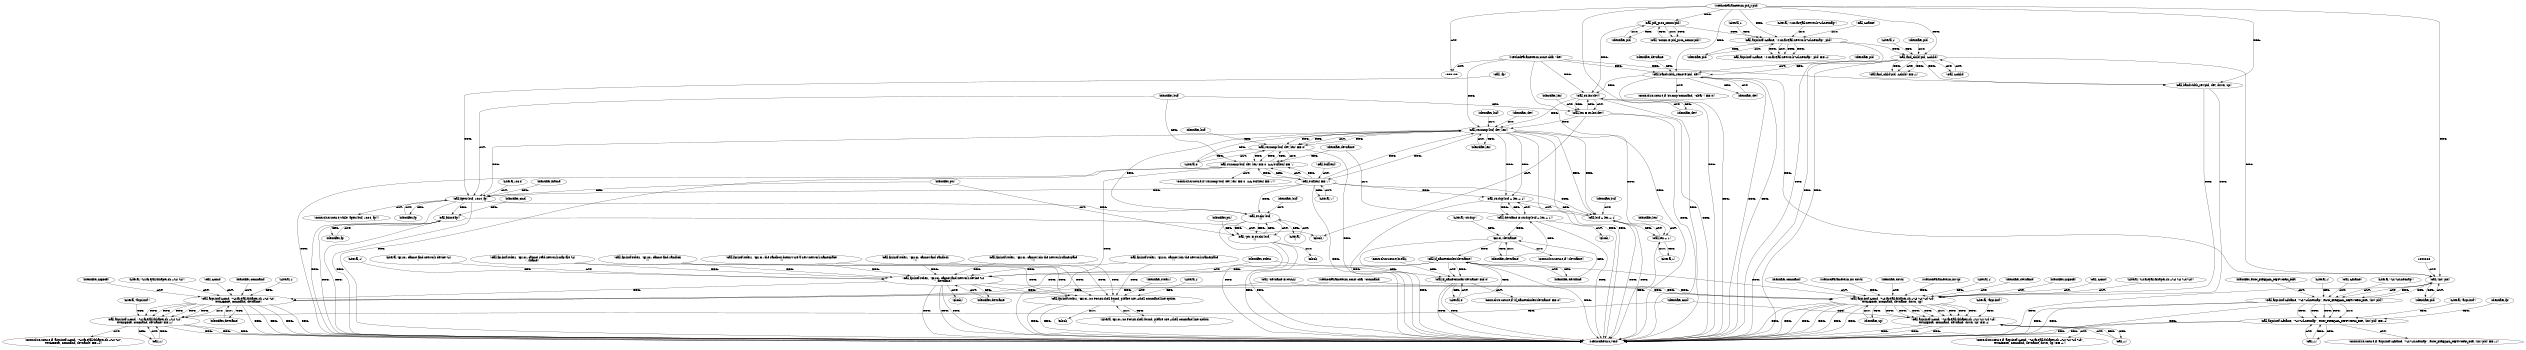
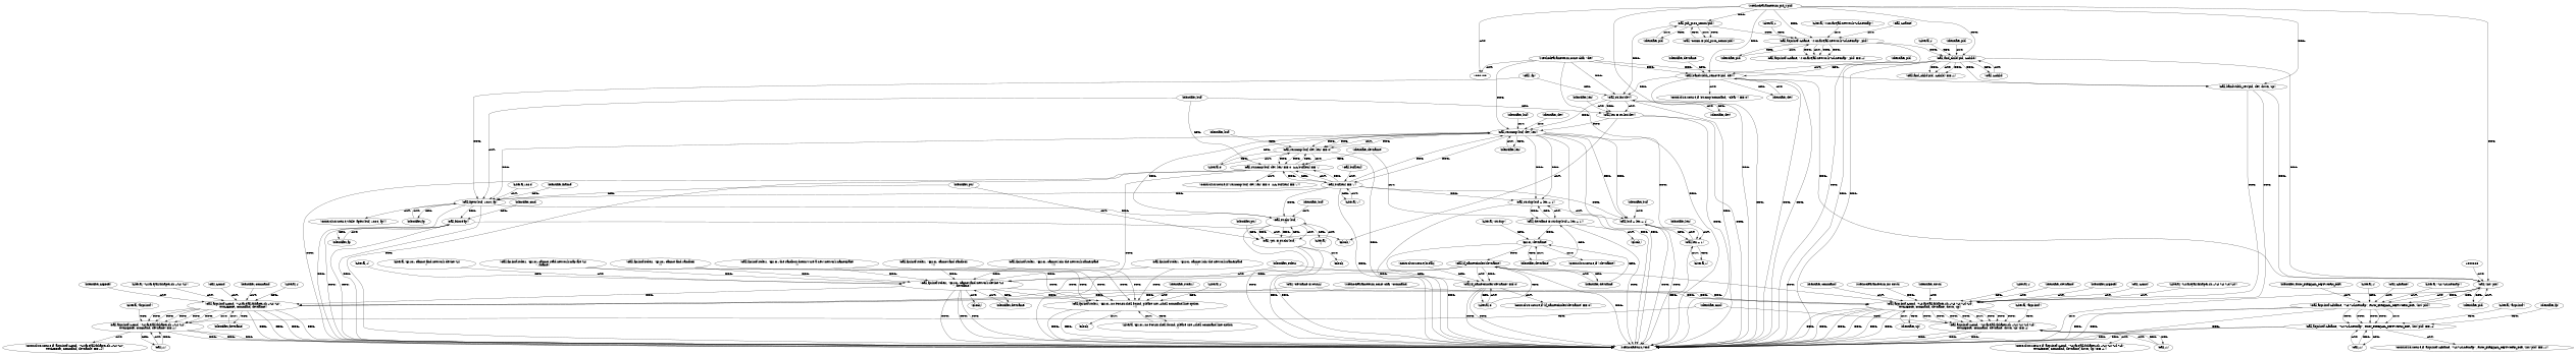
  digraph {
    n1 [label="(Call,bandwidth_remove(pid, dev))"]
    n2 [label="(Call,(int) pid)"]
    n3 [label="(Call,strlen(dev))"]
    n4 [label="(Identifier,dev)"]
    n5 [label="(MethodReturn,void)"]
    n6 [label="(ControlStructure,if (strcmp(command, \"clear\") == 0))"]
    n7 [label="(Call,asprintf(&fname, \"%s/%d-netmap\", RUN_FIREJAIL_NETWORK_DIR, (int) pid))"]
    n8 [label="(Identifier,pid)"]
    n9 [label="(Call,strncmp(buf, dev, len))"]
    n10 [label="(Call,len = strlen(dev))"]
    n11 [label="(Identifier,dev)"]
    n12 [label="(Call,find_child(pid, &child))"]
    n13 [label="(Call,&child)"]
    n14 [label="(Call,find_child(pid, &child) == -1)"]
    n15 [label="(Call,bandwidth_set(pid, dev, down, up))"]
    n16 [label="(Call,asprintf(&cmd, \"%s/firejail/fshaper.sh --%s %s %d %d\",\n\t\t\t\tLIBDIR, command, devname, down, up))"]
    n17 [label="(Call,asprintf(&name, \"/run/firejail/network/%d-netmap\", pid))"]
    n18 [label="(Identifier,pid)"]
    n19 [label="(Call,asprintf(&name, \"/run/firejail/network/%d-netmap\", pid) == -1)"]
    n20 [label="(Call,pid_proc_comm(pid))"]
    n21 [label="(Call,*comm = pid_proc_comm(pid))"]
    n22 [label="(Identifier,pid)"]
    n23 [label="(MethodParameterIn,pid_t pid)"]
    1000100
    n25 [label="(MethodParameterIn,const char *dev)"]
    n26 [label="(Call,fgets(buf, 1024, fp))"]
    n27 [label="(Call,strncmp(buf, dev, len) == 0)"]
    n28 [label="(Call,buf[len] == ':')"]
    n29 [label="(Call,strdup(buf + len + 1))"]
    n30 [label="(Call,buf + len + 1)"]
    n31 [label="(Call,len + 1)"]
    n32 [label="(Identifier,len)"]
    n33 [label="(Call,asprintf(&fname, \"%s/%d-netmap\", RUN_FIREJAIL_NETWORK_DIR, (int) pid) == -1)"]
    n34 [label="(ControlStructure,if (asprintf(&fname, \"%s/%d-netmap\", RUN_FIREJAIL_NETWORK_DIR, (int) pid) == -1))"]
    n35 [label="(Call,-1)"]
    n36 [label="(Block,)"]
    n37 [label="(Call,strchr(buf, '\n'))"]
    n38 [label="(Call,fclose(fp))"]
    n39 [label="(ControlStructure,while (fgets(buf, 1024, fp)))"]
    n40 [label="(Identifier,fp)"]
    n41 [label="(Call,strncmp(buf, dev, len) == 0  && buf[len] == ':')"]
    n42 [label="(Literal,0)"]
    n43 [label="(Literal,':')"]
    n44 [label="(Call,devname = strdup(buf + len + 1))"]
    n45 [label="(Literal,1)"]
    n46 [label="(Call,*ptr = strchr(buf, '\n'))"]
    n47 [label="(Literal,'\n')"]
    n48 [label="(Identifier,fp)"]
    n49 [label="(Block,)"]
    n50 [label="(ControlStructure,if (strncmp(buf, dev, len) == 0  && buf[len] == ':'))"]
    n51 [label="(Error,!devname)"]
    n52 [label="(Block,)"]
    n53 [label="(Call,if_nametoindex(devname))"]
    n54 [label="(Identifier,devname)"]
    n55 [label="(ControlStructure,if (!devname))"]
    n56 [label="(Call,if_nametoindex(devname) == 0)"]
    n57 [label="(Call,fprintf(stderr, \"Error: cannot find network device %s\n\", devname))"]
    n58 [label="(Call,asprintf(&cmd, \"%s/firejail/fshaper.sh --%s %s\",\n\t\t\t\tLIBDIR, command, devname))"]
    n59 [label="(Identifier,devname)"]
    n60 [label="(Literal,0)"]
    n61 [label="(ControlStructure,if (if_nametoindex(devname) == 0))"]
    n62 [label="(Call,fprintf(stderr, \"Error: no POSIX shell found, please use --shell command line option\n\"))"]
    n63 [label="(Identifier,devname)"]
    n64 [label="(Block,)"]
    n65 [label="(Call,asprintf(&cmd, \"%s/firejail/fshaper.sh --%s %s %d %d\",\n\t\t\t\tLIBDIR, command, devname, down, up) == -1)"]
    n66 [label="(Identifier,up)"]
    n67 [label="(Call,asprintf(&cmd, \"%s/firejail/fshaper.sh --%s %s\",\n\t\t\t\tLIBDIR, command, devname) == -1)"]
    n68 [label="(Identifier,devname)"]
    n69 [label="(Block,)"]
    n70 [label="(Literal,\"Error: no POSIX shell found, please use --shell command line option\n\")"]
    n71 [label="(Call,-1)"]
    n72 [label="(ControlStructure,if (asprintf(&cmd, \"%s/firejail/fshaper.sh --%s %s %d %d\",\n\t\t\t\tLIBDIR, command, devname, down, up) == -1))"]
    n73 [label="(Call,-1)"]
    n74 [label="(ControlStructure,if (asprintf(&cmd, \"%s/firejail/fshaper.sh --%s %s\",\n\t\t\t\tLIBDIR, command, devname) == -1))"]
    n75 [label="(Identifier,cmd)"]
    n76 [label="(Literal,\"Error: cannot find network device %s\n\")"]
    n77 [label="(Identifier,buf)"]
    n78 [label="(Identifier,stderr)"]
    n79 [label="(Call,fprintf(stderr, \"Error: cannot join the network namespace\n\"))"]
    n80 [label="(Identifier,command)"]
    n81 [label="(Call,*devname = NULL)"]
    n82 [label="(Identifier,pid)"]
    n83 [label="(Identifier,buf)"]
    n84 [label="(Identifier,devname)"]
    n85 [label="(Identifier,LIBDIR)"]
    n86 [label="(Literal,\"asprintf\")"]
    n87 [label="(Call,!fp)"]
    n88 [label="(Literal,\"strdup\")"]
    n89 [label="(Literal,\"asprintf\")"]
    n90 [label="(Identifier,fp)"]
    n91 [label="(Literal,\"/run/firejail/network/%d-netmap\")"]
    n92 [label="(Identifier,fname)"]
    n93 [label="(ControlStructure,break;)"]
    n94 [label="(Literal,\"asprintf\")"]
    n95 [label="(Call,&name)"]
    n96 [label="(Call,fprintf(stderr, \"Error: cannot find sandbox\n\"))"]
    n97 [label="(Call,fprintf(stderr, \"Error: the sandbox doesn't use a new network namespace\n\"))"]
    n98 [label="(Identifier,pid)"]
    n99 [label="(Identifier,ptr)"]
    n100 [label="(Call,&cmd)"]
    n101 [label="(MethodParameterIn,const char *command)"]
    n102 [label="(Call,fprintf(stderr, \"Error: cannot read network map file %s\n\", fname))"]
    n103 [label="(Identifier,cmd)"]
    n104 [label="(Identifier,RUN_FIREJAIL_NETWORK_DIR)"]
    n105 [label="(Literal,1)"]
    n106 [label="(Literal,\"%s/firejail/fshaper.sh --%s %s %d %d\")"]
    n107 [label="(Literal,1)"]
    n108 [label="(Identifier,LIBDIR)"]
    n109 [label="(Literal,1)"]
    n110 [label="(Identifier,dev)"]
    n111 [label="(Call,fprintf(stderr, \"Error: cannot join the network namespace\n\"))"]
    n112 [label="(Identifier,command)"]
    n113 [label="(Literal,\"%s/firejail/fshaper.sh --%s %s\")"]
    n114 [label="(MethodParameterIn,int down)"]
    n115 [label="(Literal,1)"]
    n116 [label="(Call,buf[len])"]
    n117 [label="(Identifier,len)"]
    n118 [label="(Call,fprintf(stderr, \"Error: cannot find sandbox\n\"))"]
    n119 [label="(Identifier,ptr)"]
    n120 [label="(Identifier,down)"]
    n121 [label="(Identifier,len)"]
    n122 [label="(Call,&cmd)"]
-   n123 [label="(MethodParameterIn,int up)"]
    n124 [label="(Literal,1024)"]
    n125 [label="(Call,&fname)"]
    n126 [label="(Identifier,stderr)"]
    n127 [label="(Identifier,buf)"]
    n128 [label="(Literal,\"%s/%d-netmap\")"]
    n129 [label="(Identifier,devname)"]
    n130 [label="(Identifier,devname)"]
    n131 [label="(Identifier,buf)"]
    n132 [label="(Literal,1)"]
    n133 [label="(Identifier,buf)"]
    n134 [label="(Literal,1)"]
    n135 [label="(Literal,1)"]
    1000228
    n1 -> n2 [label="DDG: "]
    n1 -> n3 [label="DDG: "]
    n1 -> n4 [label="CFG: "]
    n1 -> n5 [label="DDG: "]
    n1 -> n5 [label="DDG: "]
    n1 -> n5 [label="DDG: "]
    n1 -> n6 [label="AST: "]
-   n2 -> n5 [label="DDG: "]
+   n2 -> n5 [label="AST: "]
    n2 -> n7 [label="AST: "]
    n2 -> n7 [label="DDG: "]
    n2 -> n8 [label="CFG: "]
    n3 -> n5 [label="DDG: "]
    n3 -> n9 [label="DDG: "]
    n3 -> n10 [label="AST: "]
    n3 -> n10 [label="DDG: "]
    n3 -> n11 [label="CFG: "]
    n4 -> n1 [label="AST: "]
    n7 -> n2 [label="CFG: "]
    n7 -> n5 [label="DDG: "]
    n7 -> n5 [label="DDG: "]
    n7 -> n5 [label="DDG: "]
    n7 -> n33 [label="AST: "]
    n7 -> n33 [label="DDG: "]
    n7 -> n33 [label="DDG: "]
    n7 -> n33 [label="DDG: "]
    n7 -> n33 [label="DDG: "]
    n8 -> n2 [label="AST: "]
    n9 -> n5 [label="DDG: "]
    n9 -> n5 [label="DDG: "]
    n9 -> n26 [label="DDG: "]
    n9 -> n27 [label="AST: "]
    n9 -> n27 [label="DDG: "]
    n9 -> n27 [label="DDG: "]
    n9 -> n27 [label="DDG: "]
    n9 -> n28 [label="DDG: "]
    n9 -> n29 [label="DDG: "]
    n9 -> n29 [label="DDG: "]
    n9 -> n30 [label="DDG: "]
    n9 -> n30 [label="DDG: "]
    n9 -> n31 [label="DDG: "]
    n9 -> n32 [label="CFG: "]
-   n10 -> n3 [label="CFG: "]
+   n87 -> n3 [label="CFG: "]
    n10 -> n5 [label="DDG: "]
    n10 -> n5 [label="DDG: "]
    n10 -> n9 [label="DDG: "]
    n10 -> n36 [label="AST: "]
    n11 -> n3 [label="AST: "]
    n12 -> n1 [label="CFG: "]
    n12 -> n2 [label="DDG: "]
    n12 -> n5 [label="DDG: "]
    n12 -> n5 [label="DDG: "]
-   n12 -> n13 [label="AST: "]
+   n12 -> n13 [label="CFG: "]
    n12 -> n14 [label="AST: "]
    n12 -> n14 [label="DDG: "]
    n12 -> n14 [label="DDG: "]
    n12 -> n15 [label="DDG: "]
    n13 -> n12 [label="AST: "]
+   n15 -> n2 [label="DDG: "]
    n15 -> n16 [label="DDG: "]
    n15 -> n16 [label="DDG: "]
    n16 -> n5 [label="DDG: "]
    n16 -> n5 [label="DDG: "]
    n16 -> n5 [label="DDG: "]
    n16 -> n5 [label="DDG: "]
    n16 -> n5 [label="DDG: "]
    n16 -> n5 [label="DDG: "]
    n16 -> n65 [label="AST: "]
    n16 -> n65 [label="DDG: "]
    n16 -> n65 [label="DDG: "]
    n16 -> n65 [label="DDG: "]
    n16 -> n65 [label="DDG: "]
    n16 -> n65 [label="DDG: "]
    n16 -> n65 [label="DDG: "]
    n16 -> n65 [label="DDG: "]
    n16 -> n66 [label="CFG: "]
    n17 -> n5 [label="DDG: "]
    n17 -> n12 [label="DDG: "]
    n17 -> n18 [label="CFG: "]
    n17 -> n19 [label="AST: "]
    n17 -> n19 [label="DDG: "]
    n17 -> n19 [label="DDG: "]
    n17 -> n19 [label="DDG: "]
    n18 -> n17 [label="AST: "]
    n20 -> n3 [label="DDG: "]
    n20 -> n17 [label="DDG: "]
    n20 -> n21 [label="AST: "]
    n20 -> n21 [label="DDG: "]
    n20 -> n22 [label="CFG: "]
    n21 -> n20 [label="CFG: "]
    n22 -> n20 [label="AST: "]
    n23 -> n1 [label="DDG: "]
    n23 -> n2 [label="DDG: "]
    n23 -> n5 [label="DDG: "]
    n23 -> n12 [label="DDG: "]
    n23 -> n15 [label="DDG: "]
    n23 -> n17 [label="DDG: "]
    n23 -> n20 [label="DDG: "]
    n23 -> 1000100 [label="AST: "]
    n25 -> n1 [label="DDG: "]
    n25 -> n3 [label="DDG: "]
    n25 -> n5 [label="DDG: "]
    n25 -> n9 [label="DDG: "]
    n25 -> n15 [label="DDG: "]
    n25 -> 1000100 [label="AST: "]
    n26 -> n5 [label="DDG: "]
    n26 -> n5 [label="DDG: "]
    n26 -> n37 [label="DDG: "]
    n26 -> n38 [label="DDG: "]
    n26 -> n39 [label="AST: "]
    n26 -> n40 [label="CFG: "]
    n27 -> n5 [label="DDG: "]
    n27 -> n41 [label="AST: "]
    n27 -> n41 [label="DDG: "]
    n27 -> n41 [label="DDG: "]
    n27 -> n42 [label="CFG: "]
    n28 -> n5 [label="DDG: "]
    n28 -> n9 [label="DDG: "]
    n28 -> n26 [label="DDG: "]
    n28 -> n29 [label="DDG: "]
    n28 -> n30 [label="DDG: "]
    n28 -> n37 [label="DDG: "]
    n28 -> n41 [label="AST: "]
    n28 -> n41 [label="DDG: "]
    n28 -> n41 [label="DDG: "]
    n28 -> n43 [label="CFG: "]
    n29 -> n5 [label="DDG: "]
-   n29 -> n30 [label="CFG: "]
    n29 -> n44 [label="AST: "]
    n29 -> n44 [label="DDG: "]
    n30 -> n5 [label="DDG: "]
    n30 -> n5 [label="DDG: "]
    n30 -> n29 [label="AST: "]
    n30 -> n31 [label="CFG: "]
    n31 -> n5 [label="DDG: "]
    n31 -> n30 [label="AST: "]
    n31 -> n45 [label="CFG: "]
    n32 -> n9 [label="AST: "]
    n33 -> n5 [label="DDG: "]
    n33 -> n5 [label="DDG: "]
    n33 -> n34 [label="AST: "]
    n33 -> n35 [label="CFG: "]
    n35 -> n33 [label="AST: "]
    n35 -> n33 [label="DDG: "]
    n37 -> n5 [label="DDG: "]
    n37 -> n9 [label="DDG: "]
    n37 -> n46 [label="AST: "]
    n37 -> n46 [label="DDG: "]
    n37 -> n46 [label="DDG: "]
    n37 -> n47 [label="CFG: "]
    n38 -> n5 [label="DDG: "]
    n38 -> n5 [label="DDG: "]
    n38 -> n36 [label="AST: "]
    n38 -> n48 [label="CFG: "]
    n40 -> n26 [label="AST: "]
    n41 -> n5 [label="DDG: "]
    n41 -> n5 [label="DDG: "]
    n41 -> n5 [label="DDG: "]
    n41 -> n27 [label="CFG: "]
    n41 -> n28 [label="CFG: "]
    n41 -> n50 [label="AST: "]
    n42 -> n9 [label="CFG: "]
    n42 -> n27 [label="AST: "]
    n43 -> n28 [label="AST: "]
    n44 -> n5 [label="DDG: "]
    n44 -> n29 [label="CFG: "]
    n44 -> n51 [label="DDG: "]
    n44 -> n52 [label="AST: "]
    n45 -> n31 [label="AST: "]
    n46 -> n5 [label="DDG: "]
    n46 -> n5 [label="DDG: "]
    n46 -> n37 [label="CFG: "]
    n46 -> n49 [label="AST: "]
    n47 -> n37 [label="AST: "]
    n48 -> n38 [label="AST: "]
    n51 -> n5 [label="DDG: "]
    n51 -> n53 [label="DDG: "]
    n51 -> n54 [label="CFG: "]
    n51 -> n55 [label="AST: "]
    n53 -> n5 [label="DDG: "]
    n53 -> n16 [label="DDG: "]
    n53 -> n56 [label="AST: "]
    n53 -> n56 [label="DDG: "]
    n53 -> n57 [label="DDG: "]
    n53 -> n58 [label="DDG: "]
    n53 -> n59 [label="CFG: "]
    n54 -> n44 [label="CFG: "]
    n54 -> n51 [label="AST: "]
    n56 -> n5 [label="DDG: "]
    n56 -> n5 [label="DDG: "]
    n56 -> n60 [label="CFG: "]
    n56 -> n61 [label="AST: "]
    n57 -> n5 [label="DDG: "]
    n57 -> n5 [label="DDG: "]
    n57 -> n5 [label="DDG: "]
    n57 -> n16 [label="DDG: "]
    n57 -> n58 [label="DDG: "]
    n57 -> n62 [label="DDG: "]
    n57 -> n63 [label="CFG: "]
    n57 -> n64 [label="AST: "]
    n58 -> n5 [label="DDG: "]
    n58 -> n5 [label="DDG: "]
    n58 -> n5 [label="DDG: "]
    n58 -> n5 [label="DDG: "]
    n58 -> n67 [label="AST: "]
    n58 -> n67 [label="DDG: "]
    n58 -> n67 [label="DDG: "]
    n58 -> n67 [label="DDG: "]
    n58 -> n67 [label="DDG: "]
    n58 -> n67 [label="DDG: "]
    n58 -> n68 [label="CFG: "]
    n59 -> n51 [label="CFG: "]
    n59 -> n53 [label="AST: "]
    n60 -> n53 [label="CFG: "]
    n60 -> n56 [label="AST: "]
    n62 -> n5 [label="DDG: "]
    n62 -> n5 [label="DDG: "]
    n62 -> n69 [label="AST: "]
    n62 -> n70 [label="CFG: "]
    n63 -> n57 [label="AST: "]
    n65 -> n5 [label="DDG: "]
    n65 -> n5 [label="DDG: "]
    n65 -> n5 [label="DDG: "]
    n65 -> n71 [label="CFG: "]
    n65 -> n72 [label="AST: "]
    n66 -> n16 [label="AST: "]
    n67 -> n5 [label="DDG: "]
    n67 -> n5 [label="DDG: "]
    n67 -> n5 [label="DDG: "]
    n67 -> n73 [label="CFG: "]
    n67 -> n74 [label="AST: "]
    n68 -> n58 [label="AST: "]
    n70 -> n62 [label="AST: "]
    n71 -> n65 [label="AST: "]
    n71 -> n65 [label="DDG: "]
    n73 -> n67 [label="AST: "]
    n73 -> n67 [label="DDG: "]
    n75 -> n38 [label="CFG: "]
    n76 -> n57 [label="AST: "]
    n77 -> n10 [label="CFG: "]
    n77 -> n26 [label="AST: "]
    n77 -> n41 [label="CFG: "]
    n78 -> n56 [label="CFG: "]
    n78 -> n57 [label="AST: "]
    n79 -> n57 [label="DDG: "]
    n79 -> n62 [label="DDG: "]
    n80 -> n58 [label="AST: "]
    n81 -> n16 [label="DDG: "]
    n81 -> n58 [label="DDG: "]
    n82 -> n1 [label="AST: "]
    n83 -> n27 [label="CFG: "]
    n84 -> n16 [label="AST: "]
    n85 -> n16 [label="AST: "]
    n86 -> n33 [label="CFG: "]
    n87 -> n26 [label="DDG: "]
    n88 -> n51 [label="CFG: "]
    n89 -> n65 [label="CFG: "]
    n90 -> n33 [label="CFG: "]
    n91 -> n17 [label="AST: "]
    n92 -> n26 [label="CFG: "]
    n93 -> n56 [label="CFG: "]
    n94 -> n67 [label="CFG: "]
    n95 -> n17 [label="AST: "]
    n96 -> n57 [label="DDG: "]
    n96 -> n62 [label="DDG: "]
    n97 -> n57 [label="DDG: "]
    n97 -> n62 [label="DDG: "]
    n98 -> n12 [label="AST: "]
    n99 -> n26 [label="CFG: "]
    n99 -> n46 [label="AST: "]
    n100 -> n16 [label="AST: "]
    n101 -> n16 [label="DDG: "]
    n101 -> n58 [label="DDG: "]
    n102 -> n57 [label="DDG: "]
    n102 -> n62 [label="DDG: "]
    n103 -> n65 [label="CFG: "]
    n103 -> n67 [label="CFG: "]
    n104 -> n7 [label="AST: "]
    n105 -> n58 [label="CFG: "]
    n106 -> n16 [label="AST: "]
    n107 -> n7 [label="CFG: "]
    n108 -> n58 [label="AST: "]
    n109 -> n57 [label="CFG: "]
    n110 -> n9 [label="AST: "]
    n111 -> n57 [label="DDG: "]
    n111 -> n62 [label="DDG: "]
    n112 -> n16 [label="AST: "]
    n113 -> n58 [label="AST: "]
    n114 -> n16 [label="DDG: "]
    n115 -> n17 [label="CFG: "]
    n116 -> n28 [label="AST: "]
    n117 -> n31 [label="AST: "]
    n118 -> n57 [label="DDG: "]
    n118 -> n62 [label="DDG: "]
    n119 -> n46 [label="CFG: "]
    n120 -> n16 [label="AST: "]
    n121 -> n10 [label="AST: "]
    n122 -> n58 [label="AST: "]
-   n123 -> n16 [label="DDG: "]
    n124 -> n26 [label="AST: "]
    n125 -> n7 [label="AST: "]
    n126 -> n62 [label="AST: "]
    n127 -> n9 [label="AST: "]
    n128 -> n7 [label="AST: "]
    n129 -> n41 [label="CFG: "]
    n129 -> n44 [label="AST: "]
    n130 -> n1 [label="CFG: "]
    n131 -> n30 [label="AST: "]
    n132 -> n62 [label="CFG: "]
    n133 -> n37 [label="AST: "]
    n134 -> n16 [label="CFG: "]
    n135 -> n12 [label="CFG: "]
    1000228 -> n2 [label="AST: "]
  }
